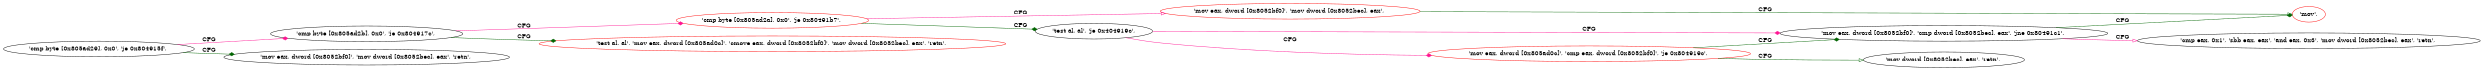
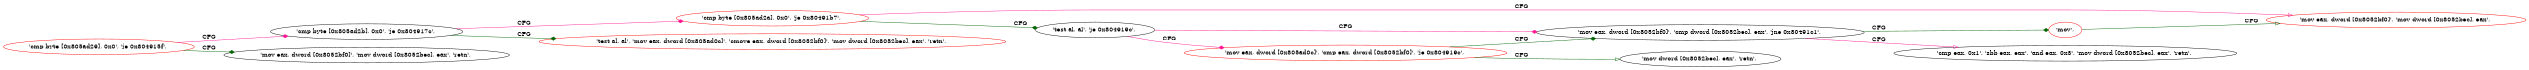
  digraph {
    rankdir=LR
    node [color=red]
    edge [arrowhead=diamond color=darkgreen]
-   n1 [color=black label="'cmp byte [0x805ad29], 0x0', 'je 0x804915f', "]
+   n1 [label="'cmp byte [0x805ad29], 0x0', 'je 0x804915f', "]
    n2 [color=black label="'cmp byte [0x805ad2b], 0x0', 'je 0x804917c', "]
    n3 [color=black label="'mov eax, dword [0x8052bf0]', 'mov dword [0x8052bec], eax', 'retn', "]
    n4 [label="'cmp byte [0x805ad2a], 0x0', 'je 0x80491b7', "]
    n5 [label="'test al, al', 'mov eax, dword [0x805ad0c]', 'cmove eax, dword [0x8052bf0]', 'mov dword [0x8052bec], eax', 'retn', "]
    n6 [label="'mov eax, dword [0x8052bf0]', 'mov dword [0x8052bec], eax', "]
-   n7 [color=black label="'test al, al', 'je 0x404919c',"]
+   n7 [color=black label="'test al, al', 'je 0x804919c', "]
    n8 [label="'mov',"]
    n9 [color=black label="'mov eax, dword [0x8052bf0]', 'cmp dword [0x8052bec], eax', 'jne 0x80491c1', "]
    n10 [label="'mov eax, dword [0x805ad0c]', 'cmp eax, dword [0x8052bf0]', 'je 0x804919c', "]
    n11 [color=black label="'cmp eax, 0x1', 'sbb eax, eax', 'and eax, 0x3', 'mov dword [0x8052bec], eax', 'retn', "]
    n12 [color=black label="'mov dword [0x8052bec], eax', 'retn', "]
    n1 -> n2 [color=deeppink label=CFG]
    n1 -> n3 [label=CFG]
    n2 -> n4 [color=deeppink label=CFG]
    n2 -> n5 [label=CFG]
    n4 -> n6 [arrowhead=onormal color=deeppink label=CFG]
    n4 -> n7 [label=CFG]
-   n6 -> n8 [arrowhead=onormal label=CFG]
+   n8 -> n6 [arrowhead=onormal label=CFG]
    n7 -> n9 [color=deeppink label=CFG]
    n7 -> n10 [color=deeppink label=CFG]
    n9 -> n8 [label=CFG]
    n9 -> n11 [arrowhead=onormal color=deeppink label=CFG]
    n10 -> n9 [label=CFG]
    n10 -> n12 [arrowhead=onormal label=CFG]
  }
